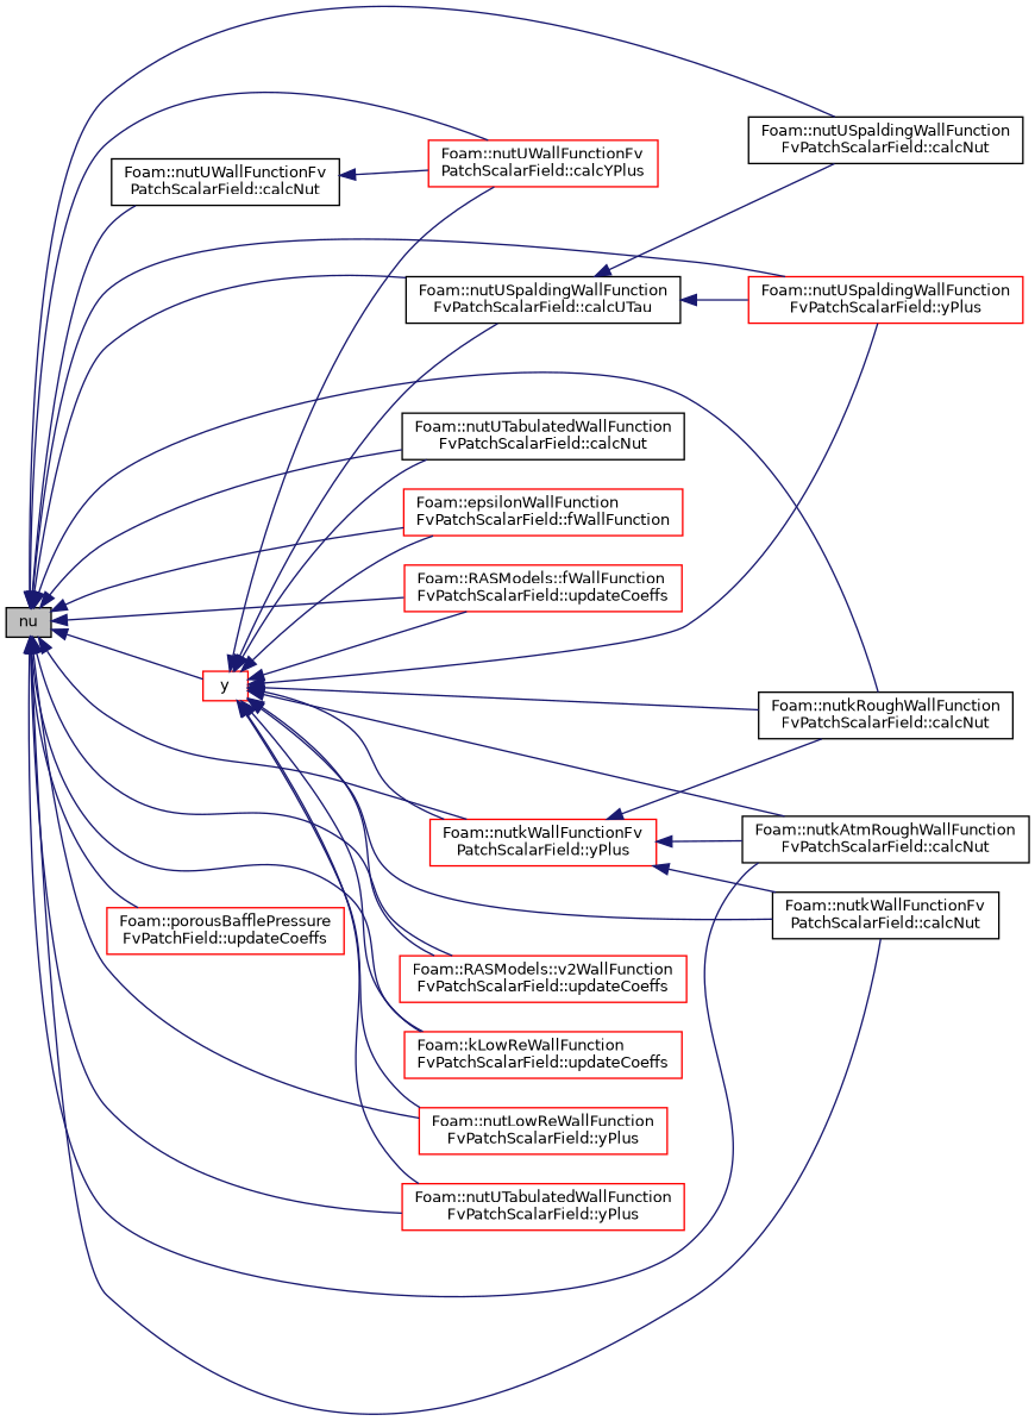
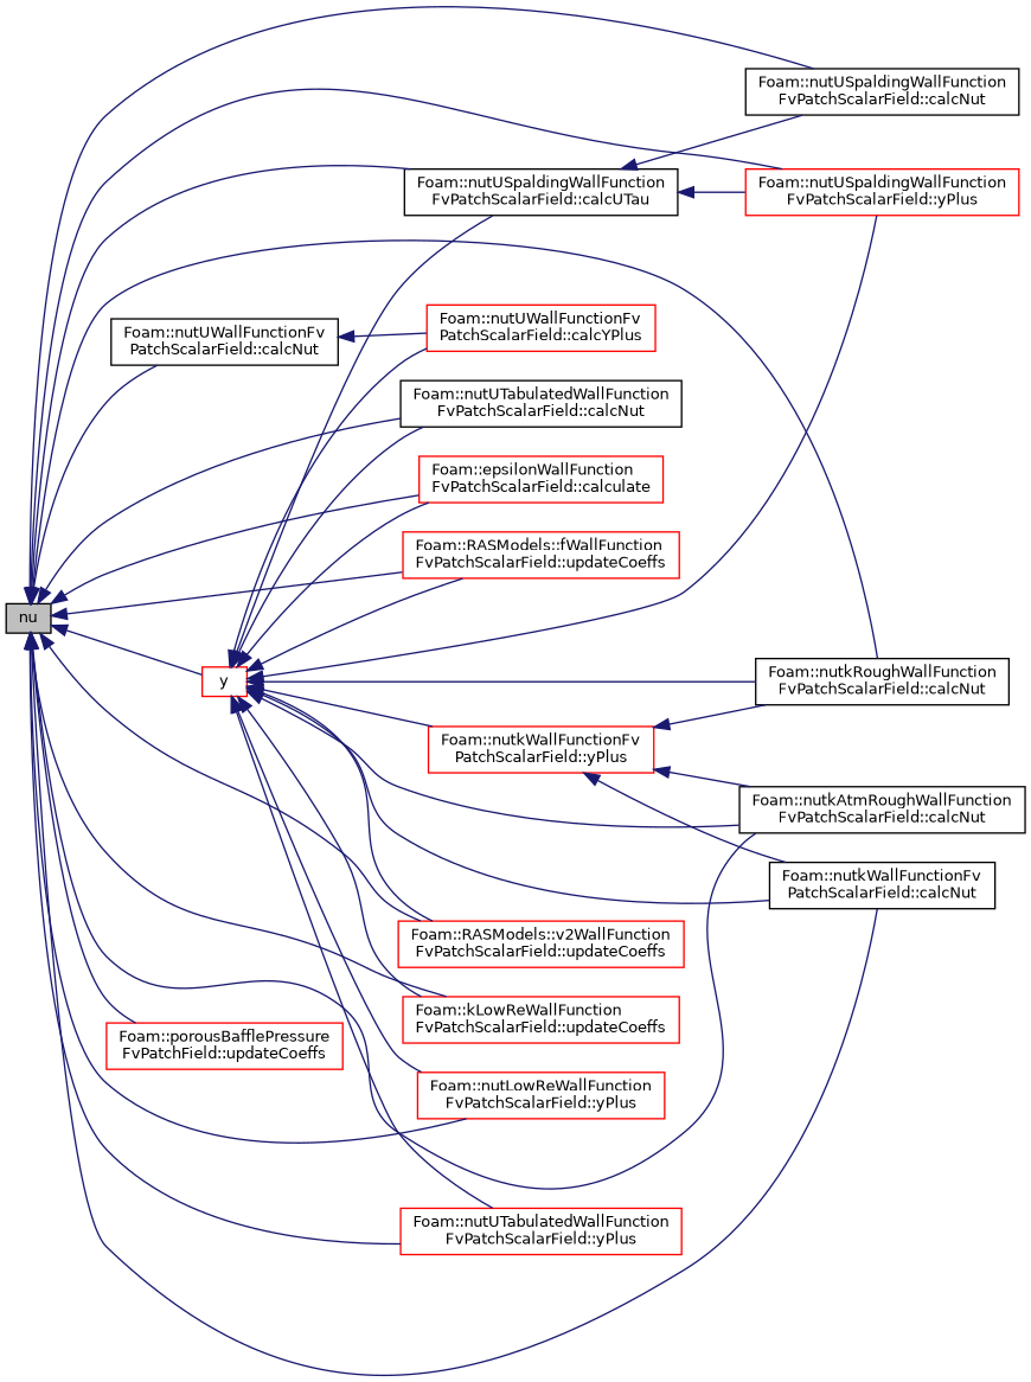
  digraph {
    rankdir=LR
    node [color=red fontname=Helvetica fontsize=10 shape=record]
    edge [color=midnightblue dir=back fontname=Helvetica fontsize=10 labelfontname=Helvetica labelfontsize=10 style=solid]
    n1 [color=black fillcolor=grey75 fontcolor=black height=0.2 label=nu style=filled width=0.4]
    n2 [color=black height=0.2 label="Foam::nutkWallFunctionFv\lPatchScalarField::calcNut" width=0.4]
    n3 [color=black height=0.2 label="Foam::nutUWallFunctionFv\lPatchScalarField::calcNut" width=0.4]
    n4 [color=black height=0.2 label="Foam::nutUSpaldingWallFunction\lFvPatchScalarField::calcNut" width=0.4]
    n5 [color=black height=0.2 label="Foam::nutUTabulatedWallFunction\lFvPatchScalarField::calcNut" width=0.4]
    n6 [color=black height=0.2 label="Foam::nutkRoughWallFunction\lFvPatchScalarField::calcNut" width=0.4]
    n7 [color=black height=0.2 label="Foam::nutkAtmRoughWallFunction\lFvPatchScalarField::calcNut" width=0.4]
-   n8 [height=0.2 label="Foam::epsilonWallFunction\lFvPatchScalarField::fWallFunction" width=0.4]
+   n8 [height=0.2 label="Foam::epsilonWallFunction\lFvPatchScalarField::calculate" width=0.4]
    n9 [color=black height=0.2 label="Foam::nutUSpaldingWallFunction\lFvPatchScalarField::calcUTau" width=0.4]
    n10 [height=0.2 label="Foam::nutUSpaldingWallFunction\lFvPatchScalarField::yPlus" width=0.4]
    n11 [height=0.2 label="Foam::nutUWallFunctionFv\lPatchScalarField::calcYPlus" width=0.4]
    n12 [height=0.2 label="Foam::RASModels::fWallFunction\lFvPatchScalarField::updateCoeffs" width=0.4]
    n13 [height=0.2 label="Foam::RASModels::v2WallFunction\lFvPatchScalarField::updateCoeffs" width=0.4]
    n14 [height=0.2 label="Foam::kLowReWallFunction\lFvPatchScalarField::updateCoeffs" width=0.4]
    n15 [height=0.2 label="Foam::porousBafflePressure\lFvPatchField::updateCoeffs" width=0.4]
    n16 [height=0.2 label=y width=0.4]
    n17 [height=0.2 label="Foam::nutkWallFunctionFv\lPatchScalarField::yPlus" width=0.4]
    n18 [height=0.2 label="Foam::nutLowReWallFunction\lFvPatchScalarField::yPlus" width=0.4]
    n19 [height=0.2 label="Foam::nutUTabulatedWallFunction\lFvPatchScalarField::yPlus" width=0.4]
    n1 -> n2
    n1 -> n3
    n1 -> n4
    n1 -> n5
    n1 -> n6
    n1 -> n7
    n1 -> n8
    n1 -> n9
    n1 -> n10
-   n1 -> n11
    n1 -> n12
    n1 -> n13
    n1 -> n14
    n1 -> n15
    n1 -> n16
-   n1 -> n17
    n1 -> n18
    n1 -> n19
    n3 -> n11
    n9 -> n4
    n9 -> n10
    n16 -> n2
    n16 -> n5
    n16 -> n6
    n16 -> n7
    n16 -> n8
    n16 -> n9
    n16 -> n10
    n16 -> n11
    n16 -> n12
    n16 -> n13
    n16 -> n14
    n16 -> n17
    n16 -> n18
    n16 -> n19
    n17 -> n2
    n17 -> n6
    n17 -> n7
  }
